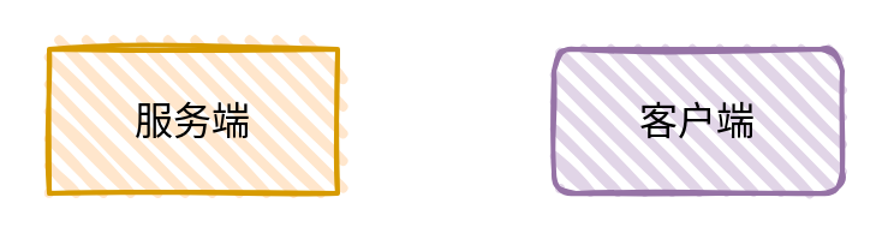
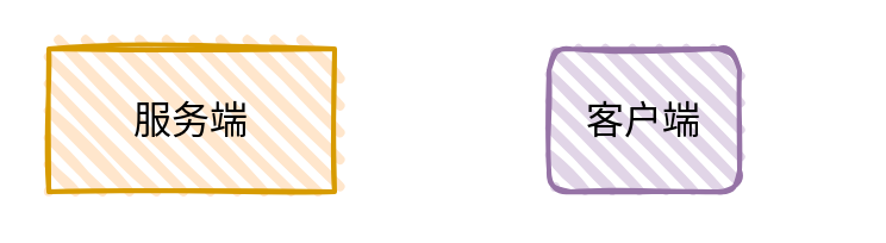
  <mxCell id="0" />
  <mxCell id="1" parent="0" />
  <mxCell id="2" value="&lt;font style=&quot;font-size: 16px;&quot;&gt;服务端&lt;/font&gt;" style="whiteSpace=wrap;html=1;strokeWidth=2;fillWeight=4;hachureGap=8;hachureAngle=45;fillColor=#ffe6cc;sketch=1;strokeColor=#d79b00;rounded=0;" vertex="1" parent="1"><mxGeometry x="20" y="20" width="120" height="60" as="geometry" /></mxCell>
- <mxCell id="3" value="&lt;font style=&quot;font-size: 16px;&quot;&gt;客户端&lt;/font&gt;" style="rounded=1;whiteSpace=wrap;html=1;strokeWidth=2;fillWeight=4;hachureGap=8;hachureAngle=45;fillColor=#e1d5e7;sketch=1;strokeColor=#9673a6;" vertex="1" parent="1"><mxGeometry x="230" y="20" width="120" height="60" as="geometry" /></mxCell>
+ <mxCell id="3" value="&lt;font style=&quot;font-size: 16px;&quot;&gt;客户端&lt;/font&gt;" style="rounded=1;whiteSpace=wrap;html=1;strokeWidth=2;fillWeight=4;hachureGap=8;hachureAngle=45;fillColor=#e1d5e7;sketch=1;strokeColor=#9673a6;" vertex="1" parent="1"><mxGeometry x="230" y="20" width="80" height="60" as="geometry" /></mxCell>
